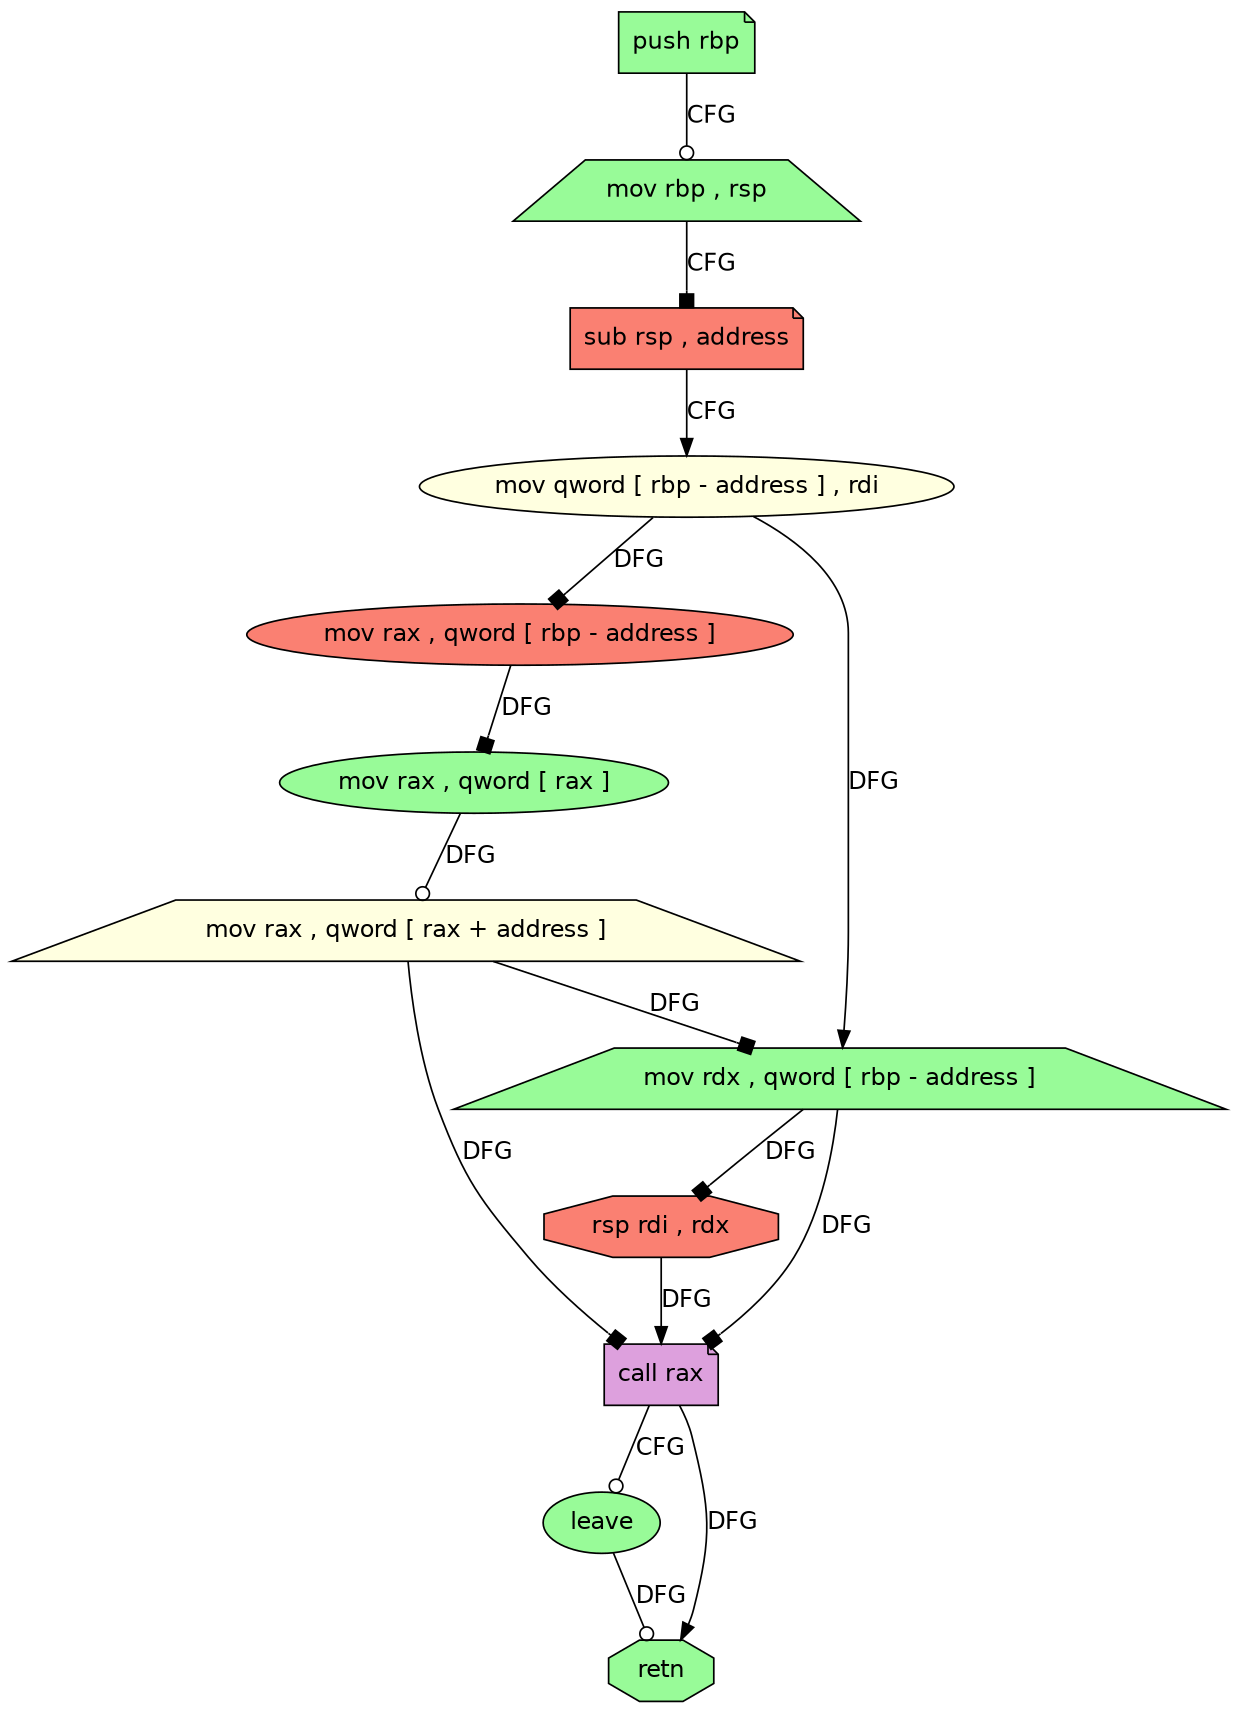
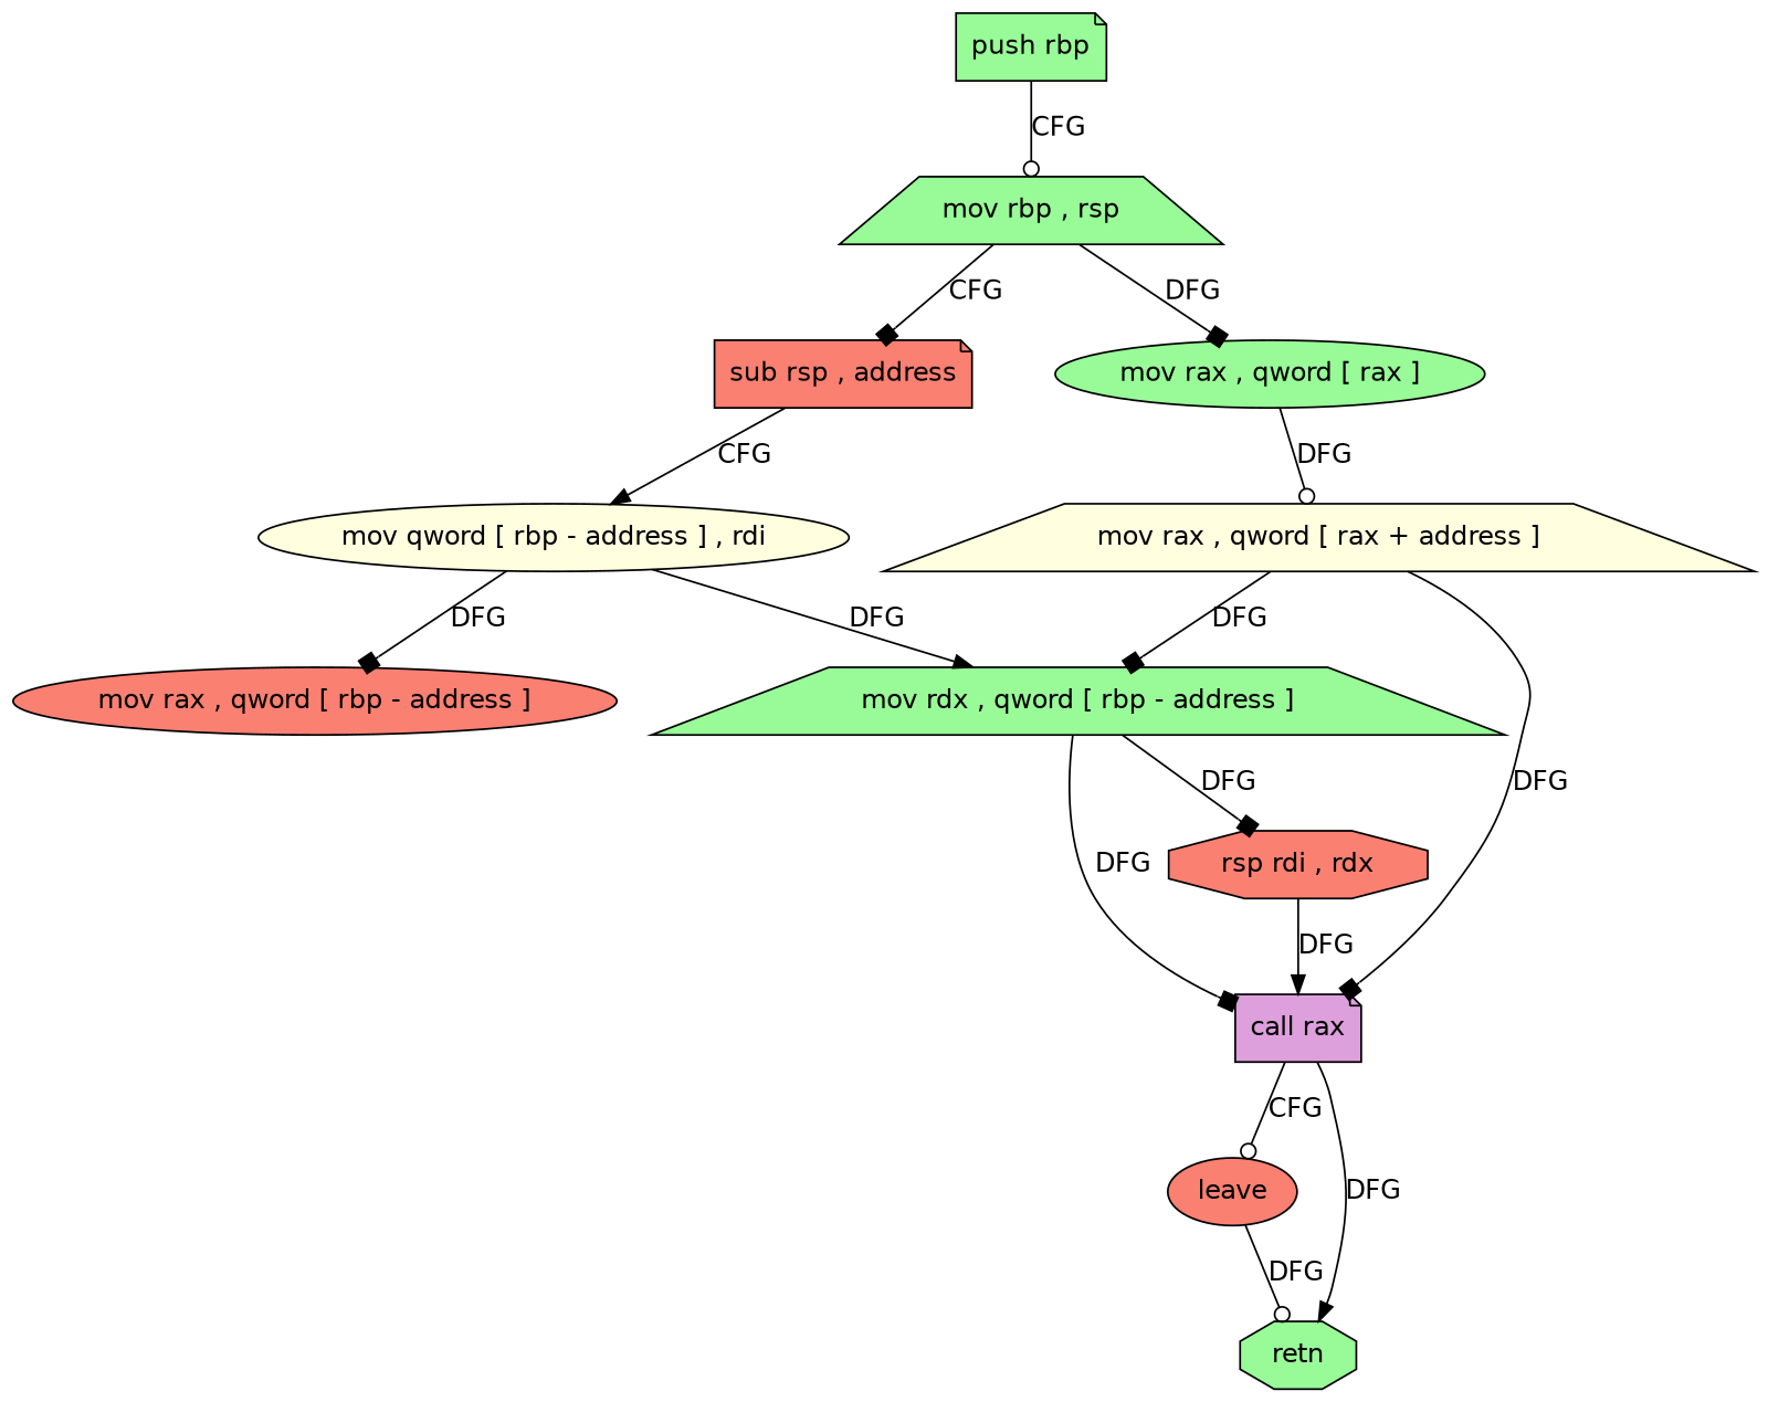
  digraph {
    fontname="DejaVu Sans"
    node [fillcolor=palegreen fontname="DejaVu Sans" shape=ellipse style=filled]
    edge [arrowhead=box fontname="DejaVu Sans"]
    n1 [label="push rbp" shape=note]
    n2 [label="mov rbp , rsp" shape=trapezium]
    n3 [fillcolor=salmon label="sub rsp , address" shape=note]
    n4 [fillcolor=lightyellow label="mov qword [ rbp - address ] , rdi"]
    n5 [fillcolor=salmon label="mov rax , qword [ rbp - address ]"]
    n6 [label="mov rdx , qword [ rbp - address ]" shape=trapezium]
    n7 [label="mov rax , qword [ rax ]"]
    n8 [fillcolor=plum label="call rax" shape=note]
    n9 [fillcolor=salmon label="rsp rdi , rdx" shape=octagon]
    n10 [fillcolor=lightyellow label="mov rax , qword [ rax + address ]" shape=trapezium]
-   n11 [label=leave]
+   n11 [fillcolor=salmon label=leave]
    n12 [label=retn shape=octagon]
    n1 -> n2 [arrowhead=odot label=CFG]
    n2 -> n3 [label=CFG]
    n3 -> n4 [arrowhead=normal label=CFG]
    n4 -> n5 [label=DFG]
    n4 -> n6 [arrowhead=normal label=DFG]
-   n5 -> n7 [label=DFG]
+   n2 -> n7 [label=DFG]
    n6 -> n8 [label=DFG]
    n6 -> n9 [label=DFG]
    n7 -> n10 [arrowhead=odot label=DFG]
    n8 -> n11 [arrowhead=odot label=CFG]
    n8 -> n12 [arrowhead=normal label=DFG]
    n9 -> n8 [arrowhead=normal label=DFG]
    n10 -> n6 [label=DFG]
    n10 -> n8 [label=DFG]
    n11 -> n12 [arrowhead=odot label=DFG]
  }
